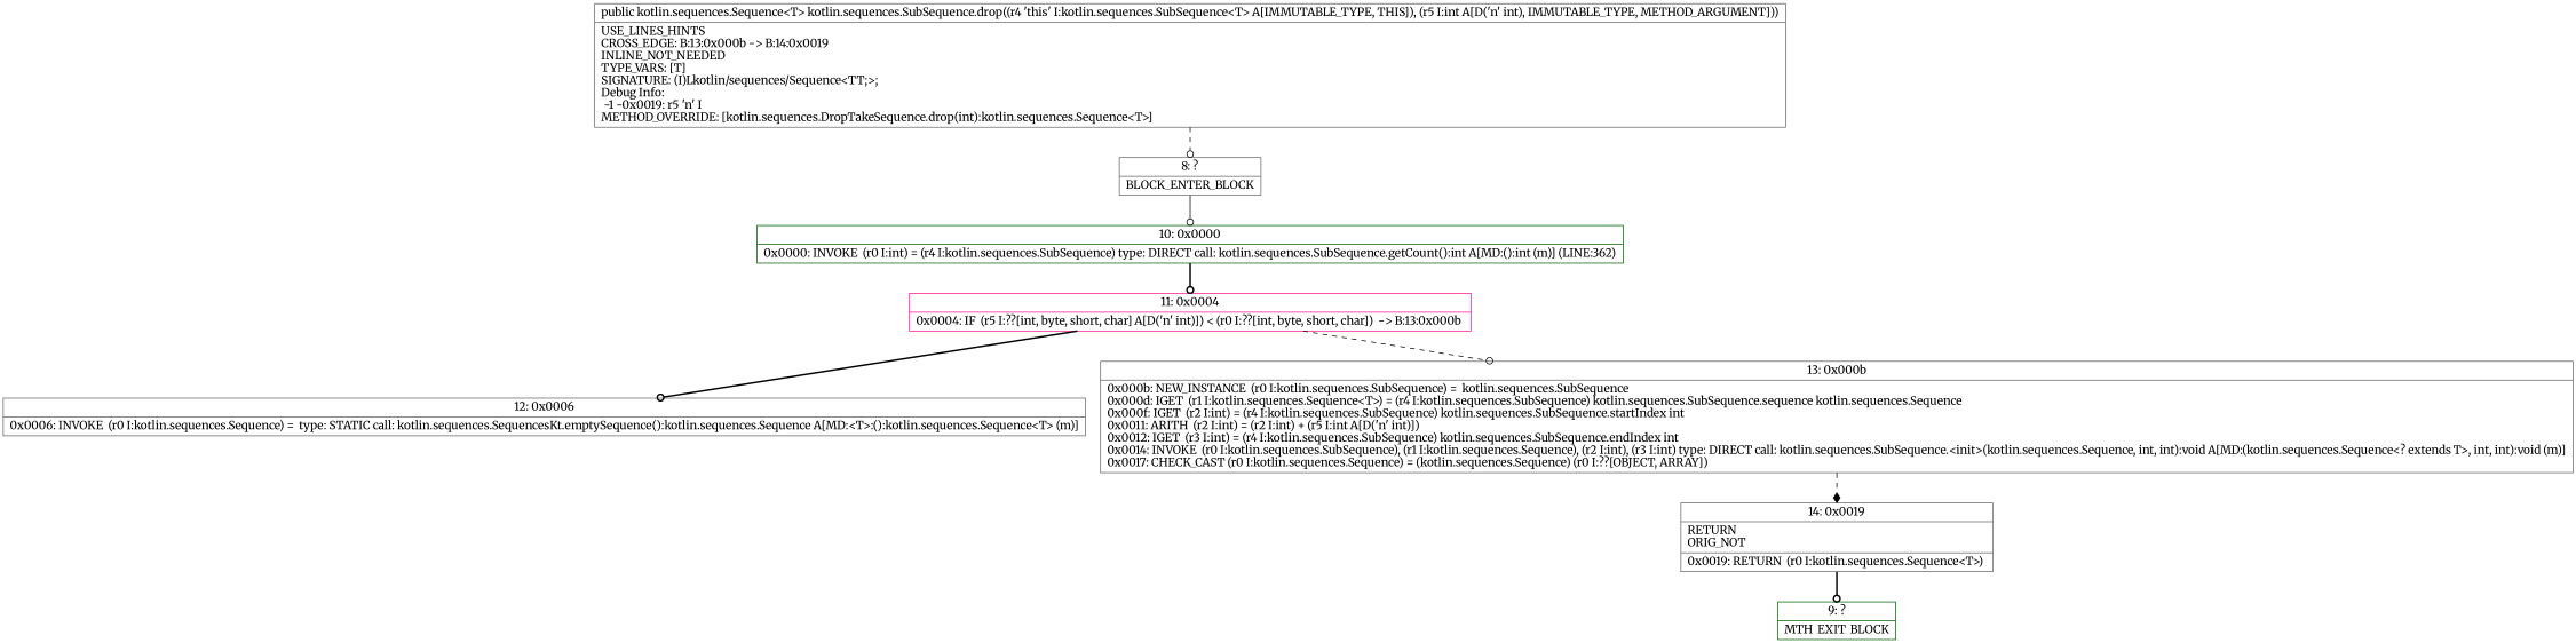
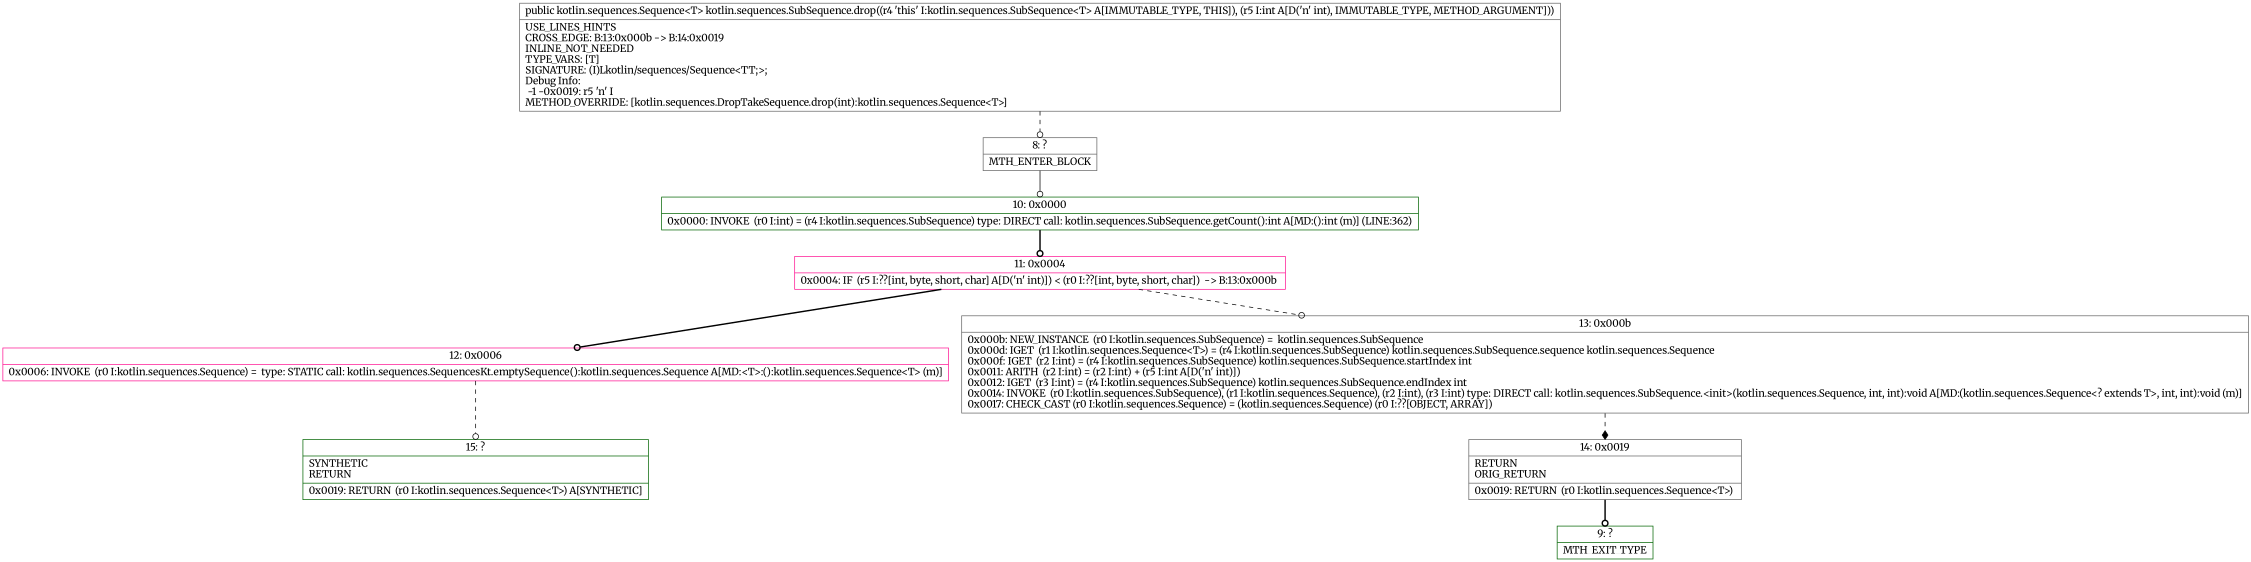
  digraph {
    fontname=Merriweather
    node [color=gray40 fontname=Merriweather shape=record]
    edge [arrowhead=odot fontname=Merriweather style=dashed]
-   n1 [label="{8\:\ ?|BLOCK_ENTER_BLOCK\l}"]
+   n1 [label="{8\:\ ?|MTH_ENTER_BLOCK\l}"]
    n2 [color=darkgreen label="{10\:\ 0x0000|0x0000: INVOKE  (r0 I:int) = (r4 I:kotlin.sequences.SubSequence) type: DIRECT call: kotlin.sequences.SubSequence.getCount():int A[MD:():int (m)] (LINE:362)\l}"]
    n3 [color=deeppink label="{11\:\ 0x0004|0x0004: IF  (r5 I:??[int, byte, short, char] A[D('n' int)]) \< (r0 I:??[int, byte, short, char])  \-\> B:13:0x000b \l}"]
-   n4 [label="{12\:\ 0x0006|0x0006: INVOKE  (r0 I:kotlin.sequences.Sequence) =  type: STATIC call: kotlin.sequences.SequencesKt.emptySequence():kotlin.sequences.Sequence A[MD:\<T\>:():kotlin.sequences.Sequence\<T\> (m)]\l}"]
+   n4 [color=deeppink label="{12\:\ 0x0006|0x0006: INVOKE  (r0 I:kotlin.sequences.Sequence) =  type: STATIC call: kotlin.sequences.SequencesKt.emptySequence():kotlin.sequences.Sequence A[MD:\<T\>:():kotlin.sequences.Sequence\<T\> (m)]\l}"]
    n5 [label="{13\:\ 0x000b|0x000b: NEW_INSTANCE  (r0 I:kotlin.sequences.SubSequence) =  kotlin.sequences.SubSequence \l0x000d: IGET  (r1 I:kotlin.sequences.Sequence\<T\>) = (r4 I:kotlin.sequences.SubSequence) kotlin.sequences.SubSequence.sequence kotlin.sequences.Sequence \l0x000f: IGET  (r2 I:int) = (r4 I:kotlin.sequences.SubSequence) kotlin.sequences.SubSequence.startIndex int \l0x0011: ARITH  (r2 I:int) = (r2 I:int) + (r5 I:int A[D('n' int)]) \l0x0012: IGET  (r3 I:int) = (r4 I:kotlin.sequences.SubSequence) kotlin.sequences.SubSequence.endIndex int \l0x0014: INVOKE  (r0 I:kotlin.sequences.SubSequence), (r1 I:kotlin.sequences.Sequence), (r2 I:int), (r3 I:int) type: DIRECT call: kotlin.sequences.SubSequence.\<init\>(kotlin.sequences.Sequence, int, int):void A[MD:(kotlin.sequences.Sequence\<? extends T\>, int, int):void (m)]\l0x0017: CHECK_CAST (r0 I:kotlin.sequences.Sequence) = (kotlin.sequences.Sequence) (r0 I:??[OBJECT, ARRAY]) \l}"]
-   n7 [label="{14\:\ 0x0019|RETURN\lORIG_NOT\l|0x0019: RETURN  (r0 I:kotlin.sequences.Sequence\<T\>) \l}"]
-   n8 [color=darkgreen label="{9\:\ ?|MTH_EXIT_BLOCK\l}"]
+   n6 [color=darkgreen label="{15\:\ ?|SYNTHETIC\lRETURN\l|0x0019: RETURN  (r0 I:kotlin.sequences.Sequence\<T\>) A[SYNTHETIC]\l}"]
+   n7 [label="{14\:\ 0x0019|RETURN\lORIG_RETURN\l|0x0019: RETURN  (r0 I:kotlin.sequences.Sequence\<T\>) \l}"]
+   n8 [color=darkgreen label="{9\:\ ?|MTH_EXIT_TYPE\l}"]
    n9 [label="{public kotlin.sequences.Sequence\<T\> kotlin.sequences.SubSequence.drop((r4 'this' I:kotlin.sequences.SubSequence\<T\> A[IMMUTABLE_TYPE, THIS]), (r5 I:int A[D('n' int), IMMUTABLE_TYPE, METHOD_ARGUMENT]))  | USE_LINES_HINTS\lCROSS_EDGE: B:13:0x000b \-\> B:14:0x0019\lINLINE_NOT_NEEDED\lTYPE_VARS: [T]\lSIGNATURE: (I)Lkotlin\/sequences\/Sequence\<TT;\>;\lDebug Info:\l  \-1 \-0x0019: r5 'n' I\lMETHOD_OVERRIDE: [kotlin.sequences.DropTakeSequence.drop(int):kotlin.sequences.Sequence\<T\>]\l}"]
    n1 -> n2 [style=solid]
    n2 -> n3 [style=bold]
    n3 -> n4 [style=bold]
    n3 -> n5
+   n4 -> n6
    n5 -> n7 [arrowhead=diamond]
    n7 -> n8 [style=bold]
    n9 -> n1
  }
